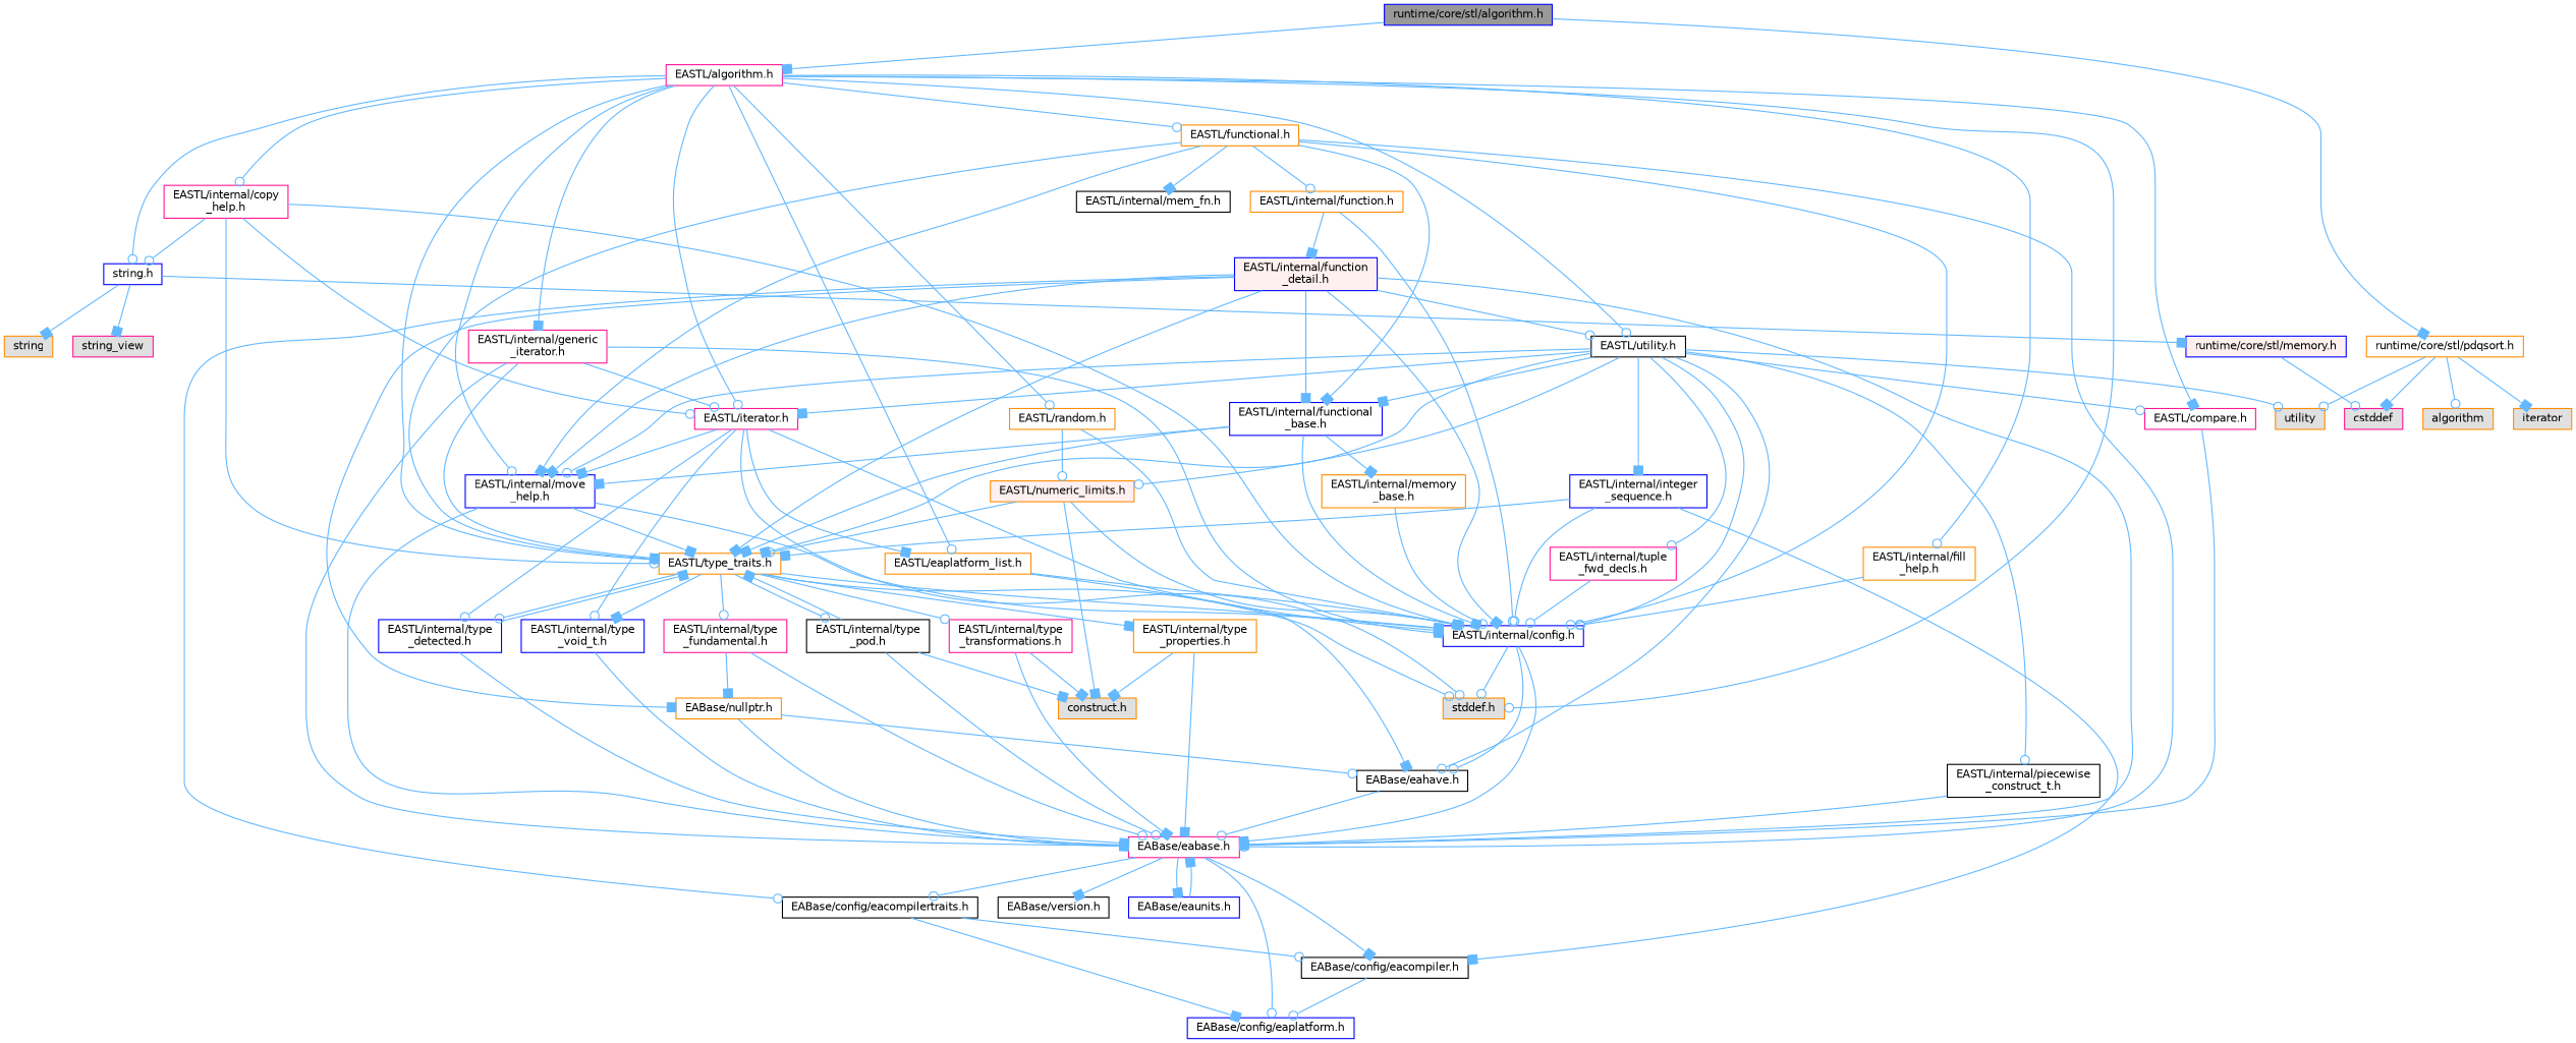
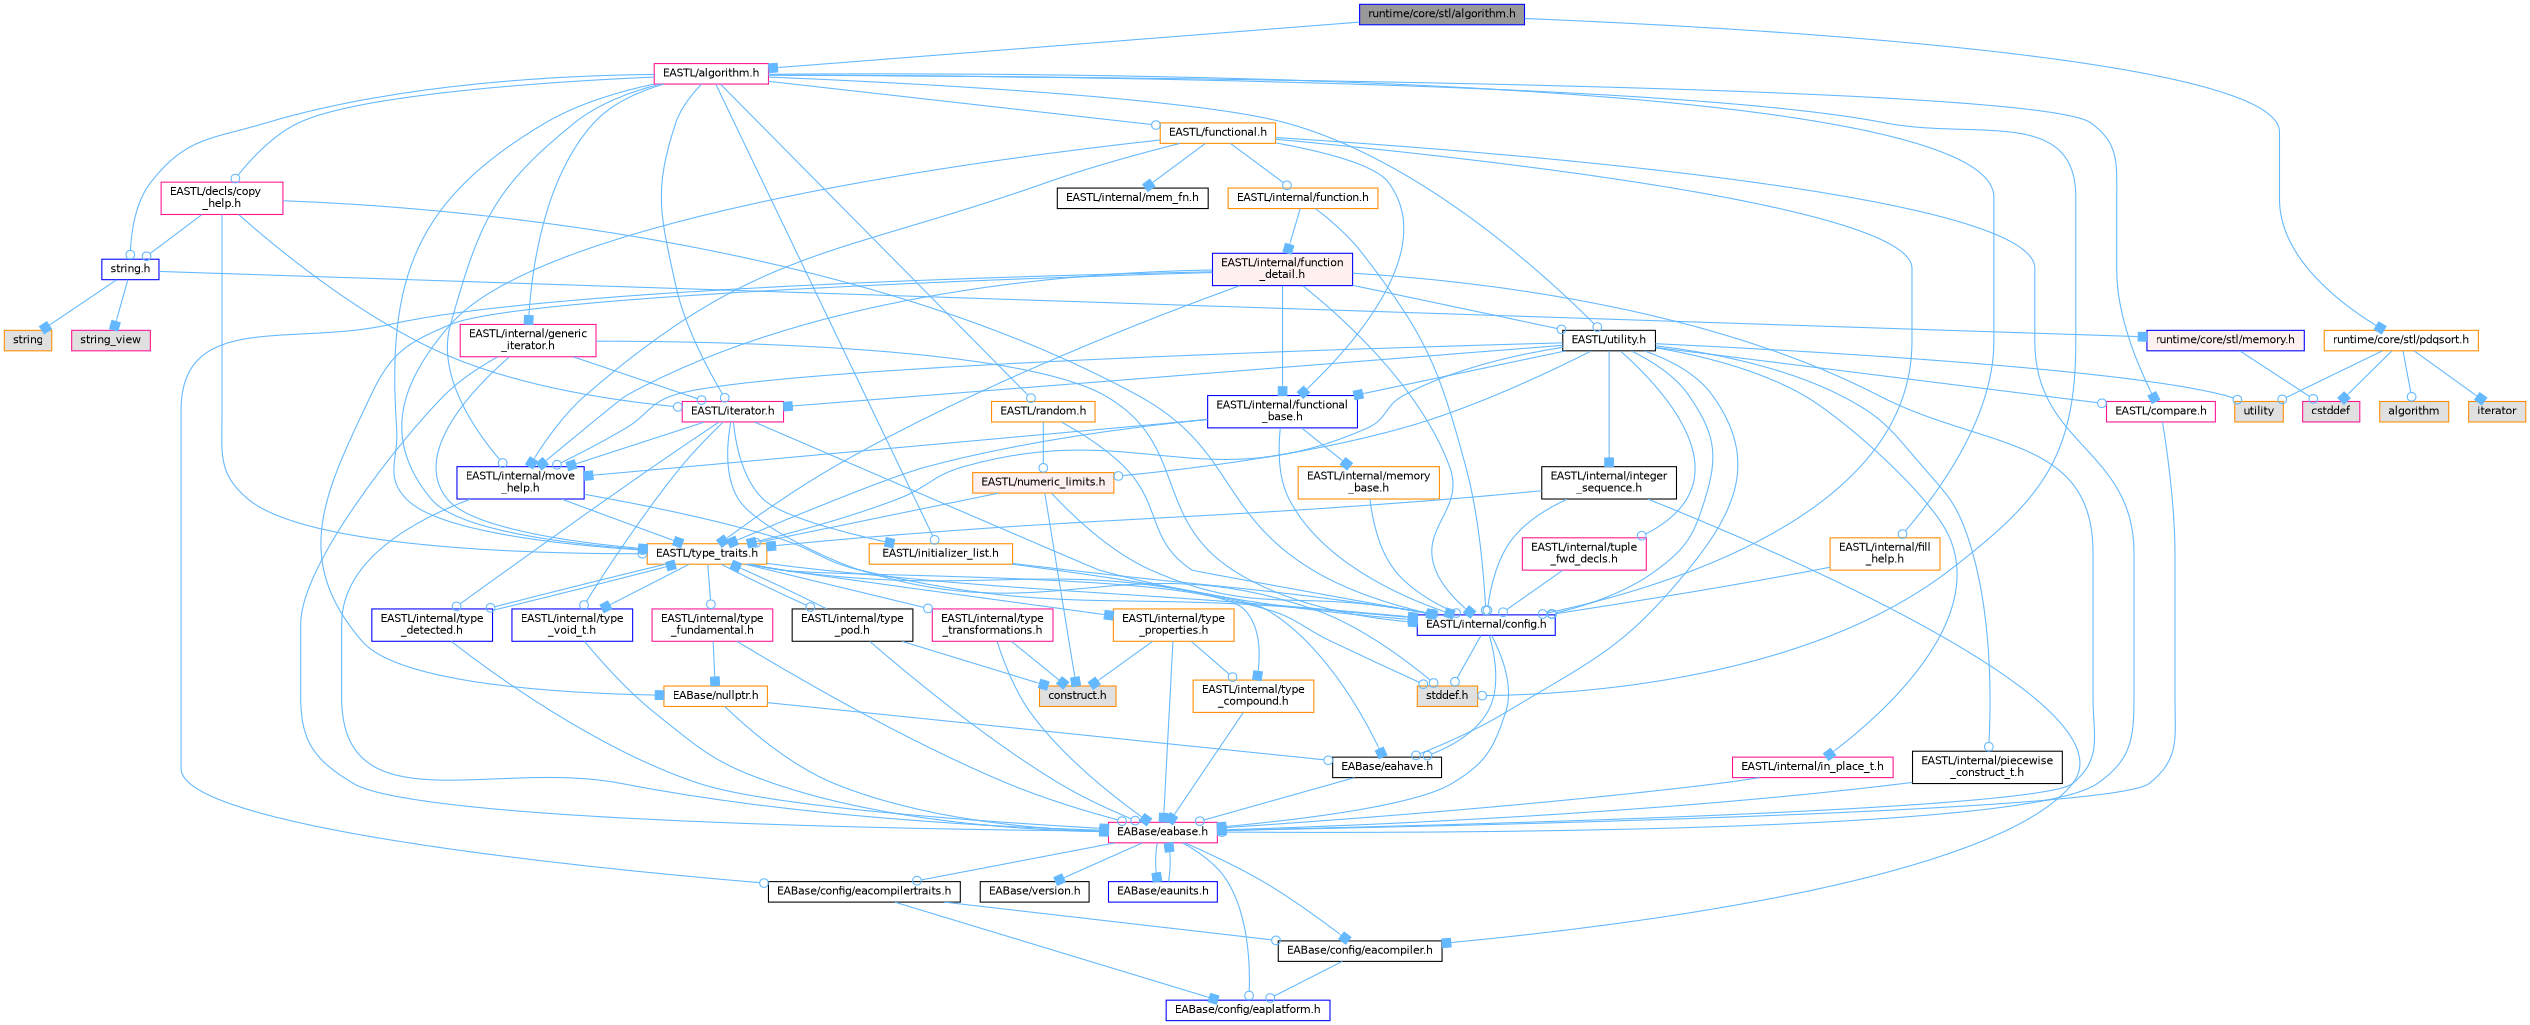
  digraph {
    node [color=darkorange fillcolor=white fontname=Helvetica fontsize=10 shape=box style=filled]
    edge [arrowhead=box color=steelblue1 fontname=Helvetica fontsize=10 labelfontname=Helvetica labelfontsize=10 style=solid]
    n1 [color=blue fillcolor=grey60 fontcolor=black height=0.2 label="runtime/core/stl/algorithm.h" width=0.4]
    n2 [color=deeppink height=0.2 label="EASTL/algorithm.h" width=0.4]
    n3 [height=0.2 label="runtime/core/stl/pdqsort.h" width=0.4]
    n4 [fillcolor="#E0E0E0" height=0.2 label="stddef.h" width=0.4]
    n5 [height=0.2 label="EASTL/type_traits.h" width=0.4]
    n6 [color=blue height=0.2 label="EASTL/internal/move\l_help.h" width=0.4]
-   n7 [color=deeppink height=0.2 label="EASTL/internal/copy\l_help.h" width=0.4]
+   n7 [color=deeppink height=0.2 label="EASTL/decls/copy\l_help.h" width=0.4]
    n8 [color=deeppink height=0.2 label="EASTL/iterator.h" width=0.4]
-   n9 [height=0.2 label="EASTL/eaplatform_list.h" width=0.4]
+   n9 [height=0.2 label="EASTL/initializer_list.h" width=0.4]
    n10 [color=blue height=0.2 label="string.h" width=0.4]
    n11 [height=0.2 label="EASTL/internal/fill\l_help.h" width=0.4]
    n12 [height=0.2 label="EASTL/functional.h" width=0.4]
    n13 [color=black height=0.2 label="EASTL/utility.h" width=0.4]
    n14 [color=deeppink height=0.2 label="EASTL/compare.h" width=0.4]
    n15 [color=deeppink height=0.2 label="EASTL/internal/generic\l_iterator.h" width=0.4]
    n16 [height=0.2 label="EASTL/random.h" width=0.4]
    n17 [color=deeppink fillcolor="#E0E0E0" height=0.2 label=cstddef width=0.4]
    n18 [fillcolor="#E0E0E0" height=0.2 label=utility width=0.4]
    n19 [fillcolor="#E0E0E0" height=0.2 label=algorithm width=0.4]
    n20 [fillcolor="#E0E0E0" height=0.2 label=iterator width=0.4]
    n21 [color=blue height=0.2 label="EASTL/internal/config.h" width=0.4]
    n22 [color=deeppink height=0.2 label="EABase/eabase.h" width=0.4]
    n23 [color=black height=0.2 label="EABase/eahave.h" width=0.4]
    n24 [color=deeppink height=0.2 label="EASTL/internal/type\l_fundamental.h" width=0.4]
    n25 [color=deeppink height=0.2 label="EASTL/internal/type\l_transformations.h" width=0.4]
    n26 [color=blue height=0.2 label="EASTL/internal/type\l_void_t.h" width=0.4]
    n27 [height=0.2 label="EASTL/internal/type\l_properties.h" width=0.4]
+   n28 [height=0.2 label="EASTL/internal/type\l_compound.h" width=0.4]
    n29 [color=black height=0.2 label="EASTL/internal/type\l_pod.h" width=0.4]
    n30 [color=blue height=0.2 label="EASTL/internal/type\l_detected.h" width=0.4]
    n31 [fillcolor="#E0E0E0" height=0.2 label=string width=0.4]
    n32 [color=deeppink fillcolor="#E0E0E0" height=0.2 label=string_view width=0.4]
    n33 [color=blue fillcolor="#FFF0F0" height=0.2 label="runtime/core/stl/memory.h" width=0.4]
    n34 [color=blue height=0.2 label="EASTL/internal/functional\l_base.h" width=0.4]
    n35 [color=black height=0.2 label="EASTL/internal/mem_fn.h" width=0.4]
    n36 [height=0.2 label="EASTL/internal/function.h" width=0.4]
    n37 [fillcolor="#FFF0F0" height=0.2 label="EASTL/numeric_limits.h" width=0.4]
-   n38 [color=blue height=0.2 label="EASTL/internal/integer\l_sequence.h" width=0.4]
+   n38 [color=black height=0.2 label="EASTL/internal/integer\l_sequence.h" width=0.4]
    n39 [color=deeppink height=0.2 label="EASTL/internal/tuple\l_fwd_decls.h" width=0.4]
+   n40 [color=deeppink height=0.2 label="EASTL/internal/in_place_t.h" width=0.4]
    n41 [color=black height=0.2 label="EASTL/internal/piecewise\l_construct_t.h" width=0.4]
    n42 [color=black height=0.2 label="EABase/config/eacompiler.h" width=0.4]
    n43 [color=blue height=0.2 label="EABase/config/eaplatform.h" width=0.4]
    n44 [color=black height=0.2 label="EABase/config/eacompilertraits.h" width=0.4]
    n45 [color=black height=0.2 label="EABase/version.h" width=0.4]
    n46 [color=blue height=0.2 label="EABase/eaunits.h" width=0.4]
    n47 [height=0.2 label="EABase/nullptr.h" width=0.4]
    n48 [fillcolor="#E0E0E0" height=0.2 label="construct.h" width=0.4]
    n49 [height=0.2 label="EASTL/internal/memory\l_base.h" width=0.4]
    n50 [color=blue fillcolor="#FFF0F0" height=0.2 label="EASTL/internal/function\l_detail.h" width=0.4]
    n1 -> n2
    n1 -> n3
    n2 -> n4 [arrowhead=odot]
    n2 -> n5 [arrowhead=odot]
    n2 -> n6 [arrowhead=odot]
    n2 -> n7 [arrowhead=odot]
    n2 -> n8 [arrowhead=odot]
    n2 -> n9 [arrowhead=odot]
    n2 -> n10 [arrowhead=odot]
    n2 -> n11 [arrowhead=odot]
    n2 -> n12 [arrowhead=odot]
    n2 -> n13 [arrowhead=odot]
    n2 -> n14
    n2 -> n15
    n2 -> n16 [arrowhead=odot]
    n3 -> n17
    n3 -> n18 [arrowhead=odot]
    n3 -> n19 [arrowhead=odot]
    n3 -> n20
    n5 -> n4 [arrowhead=odot]
    n5 -> n21
    n5 -> n24 [arrowhead=odot]
    n5 -> n25 [arrowhead=odot]
    n5 -> n26
    n5 -> n27
+   n5 -> n28
    n5 -> n29 [arrowhead=odot]
    n5 -> n30 [arrowhead=odot]
    n6 -> n5
    n6 -> n21
    n6 -> n22 [arrowhead=odot]
    n7 -> n5 [arrowhead=odot]
    n7 -> n8 [arrowhead=odot]
    n7 -> n10 [arrowhead=odot]
    n7 -> n21 [arrowhead=odot]
    n8 -> n4 [arrowhead=odot]
    n8 -> n6
    n8 -> n9
    n8 -> n21
    n8 -> n26 [arrowhead=odot]
    n8 -> n30 [arrowhead=odot]
    n9 -> n21 [arrowhead=odot]
    n9 -> n23
    n10 -> n31
    n10 -> n32
    n10 -> n33
    n11 -> n21 [arrowhead=odot]
    n12 -> n5 [arrowhead=odot]
    n12 -> n6
    n12 -> n21 [arrowhead=odot]
    n12 -> n22 [arrowhead=odot]
    n12 -> n34
    n12 -> n35
    n12 -> n36 [arrowhead=odot]
    n13 -> n5
    n13 -> n6 [arrowhead=odot]
    n13 -> n8
    n13 -> n14 [arrowhead=odot]
    n13 -> n18 [arrowhead=odot]
    n13 -> n21 [arrowhead=odot]
    n13 -> n23 [arrowhead=odot]
    n13 -> n34
    n13 -> n37 [arrowhead=odot]
    n13 -> n38
    n13 -> n39 [arrowhead=odot]
+   n13 -> n40
    n13 -> n41 [arrowhead=odot]
    n14 -> n22
    n15 -> n5
    n15 -> n8 [arrowhead=odot]
    n15 -> n21
    n15 -> n22 [arrowhead=odot]
    n16 -> n21
    n16 -> n37 [arrowhead=odot]
    n21 -> n4 [arrowhead=odot]
    n21 -> n22
    n21 -> n23 [arrowhead=odot]
    n22 -> n42
    n22 -> n43 [arrowhead=odot]
    n22 -> n44 [arrowhead=odot]
    n22 -> n45
    n22 -> n46
    n23 -> n22 [arrowhead=odot]
    n24 -> n22 [arrowhead=odot]
    n24 -> n47
    n25 -> n22
    n25 -> n48
    n26 -> n22
    n27 -> n22
+   n27 -> n28 [arrowhead=odot]
    n27 -> n48
+   n28 -> n22
    n29 -> n5
    n29 -> n22 [arrowhead=odot]
    n29 -> n48
    n30 -> n5
    n30 -> n22
    n33 -> n17 [arrowhead=odot]
    n34 -> n5
    n34 -> n6
    n34 -> n21
    n34 -> n49
    n36 -> n21 [arrowhead=odot]
    n36 -> n50
    n37 -> n5 [arrowhead=odot]
    n37 -> n21
    n37 -> n48
    n38 -> n5
    n38 -> n21 [arrowhead=odot]
    n38 -> n42
    n39 -> n21 [arrowhead=odot]
+   n40 -> n22 [arrowhead=odot]
    n41 -> n22 [arrowhead=odot]
    n42 -> n43 [arrowhead=odot]
    n44 -> n42 [arrowhead=odot]
    n44 -> n43
    n46 -> n22
    n47 -> n22
    n47 -> n23 [arrowhead=odot]
    n49 -> n21 [arrowhead=odot]
    n50 -> n5
    n50 -> n6
    n50 -> n13 [arrowhead=odot]
    n50 -> n21
    n50 -> n22
    n50 -> n34
    n50 -> n44 [arrowhead=odot]
    n50 -> n47
  }
